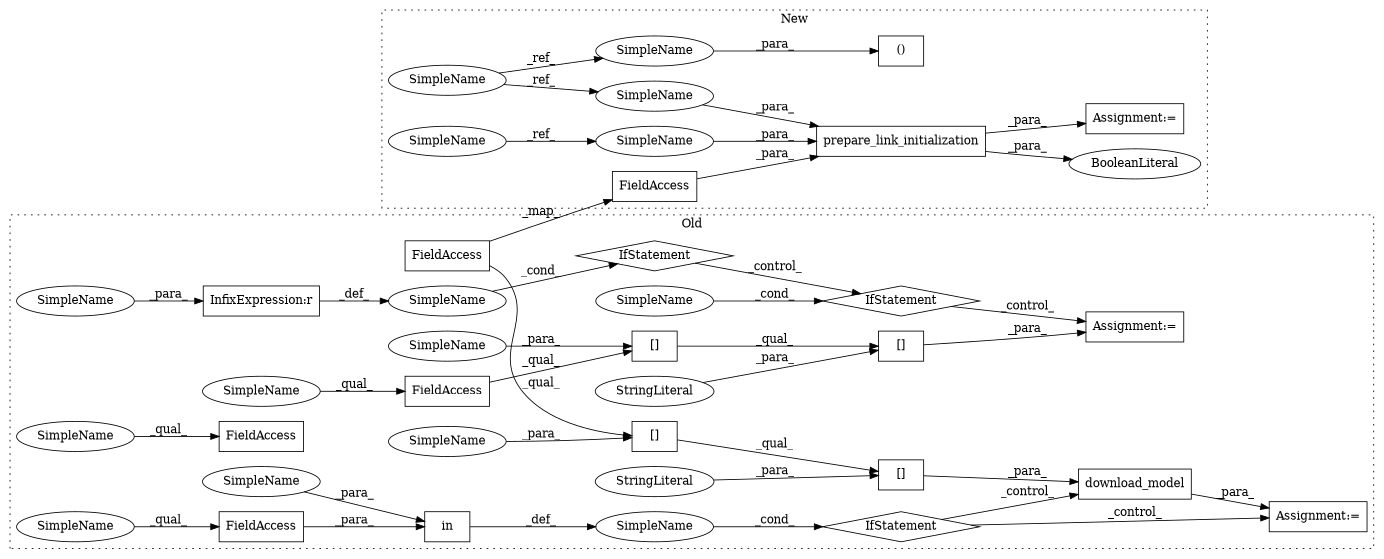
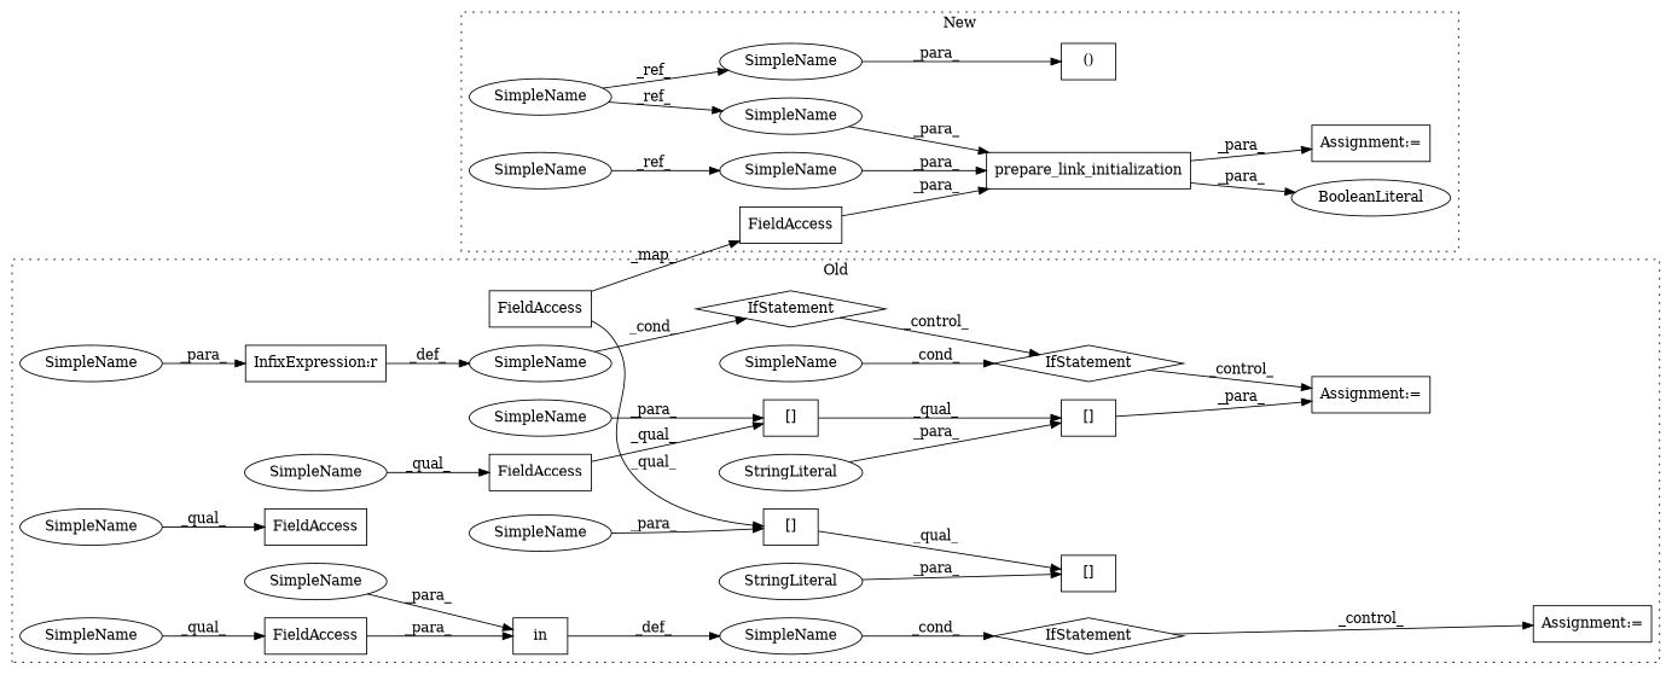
  digraph {
    rankdir=LR
    node [a=42 l=12 shape=ellipse]
    n1 [a=105 l=32 label=in s=2240 shape=box]
    n2 [a=25 l="8,2" label=IfStatement s="2232,2272" shape=diamond]
    n3 [a=7 l=1 label="Assignment:=" s=2286 shape=box]
    n4 [label=SimpleName l=""]
    n5 [a=22 label=FieldAccess s=2260 shape=box]
    n6 [a=22 label=FieldAccess s=1308 shape=box]
    n7 [a=22 label=FieldAccess s=1429 shape=box]
    n8 [a=2 l="13,1" label="[]" s="1429,1458" shape=box]
-   n9 [a=32 l="15,1" label=download_model s="2287,2339" shape=box]
    n10 [a=2 l="31,1" label="[]" s="1429,1472" shape=box]
    n11 [a=45 label=StringLiteral s=1460]
    n12 [a=2 l="31,1" label="[]" s="2302,2338" shape=box]
    n13 [a=45 l=5 label=StringLiteral s=2333]
    n14 [a=2 l="13,1" label="[]" s="2302,2331" shape=box]
    n15 [a=7 l=1 label="Assignment:=" s=1428 shape=box]
    n16 [a=27 l=4 label="InfixExpression:r" s=1256 shape=box]
    n17 [label=SimpleName l=""]
    n18 [a=25 l="4,2" label=IfStatement s="1242,1264" shape=diamond]
    n19 [label=SimpleName l=""]
    n20 [a=25 l="10,2" label=IfStatement s="1274,1320" shape=diamond]
    n21 [a=22 label=FieldAccess s=2302 shape=box]
    n22 [l=4 label=SimpleName s=1429]
    n23 [l=4 label=SimpleName s=2260]
    n24 [l=4 label=SimpleName s=1308]
    n25 [l=10 label=SimpleName s=1246]
    n26 [l=16 label=SimpleName s=1442]
    n27 [l=16 label=SimpleName s=2315]
    n28 [l=16 label=SimpleName s=2240]
    n29 [a=106 l=27 label="()" s=1276 shape=box]
    n30 [l=10 label=SimpleName s=1141]
    n31 [a=32 l="28,1" label=prepare_link_initialization s="1305,1378" shape=box]
    n32 [a=9 l=4 label=BooleanLiteral s=1374]
    n33 [a=7 l=2 label="Assignment:=" s=1303 shape=box]
    n34 [a=22 label=FieldAccess s=1361 shape=box]
    n35 [l=16 label=SimpleName s=824]
    n36 [l=10 label=SimpleName s=1276]
    n37 [l=10 label=SimpleName s=1333]
    n38 [l=16 label=SimpleName s=1344]
    subgraph cluster_1 {
      label=Old
      style=dotted
      n1
      n2
      n3
      n4
      n5
      n6
      n7
      n8
-     n9
      n10
      n11
      n12
      n13
      n14
      n15
      n16
      n17
      n18
      n19
      n20
      n21
      n22
      n23
      n24
      n25
      n26
      n27
      n28
    }
    subgraph cluster_2 {
      label=New
      style=dotted
      n29
      n30
      n31
      n32
      n33
      n34
      n35
      n36
      n37
      n38
    }
    n1 -> n4 [label=_def_]
    n2 -> n3 [label=_control_]
-   n2 -> n9 [label=_control_]
    n4 -> n2 [label=_cond_]
    n5 -> n1 [label=_para_]
    n7 -> n8 [label=_qual_]
    n8 -> n10 [label=_qual_]
-   n9 -> n3 [label=_para_]
    n10 -> n15 [label=_para_]
    n11 -> n10 [label=_para_]
-   n12 -> n9 [label=_para_]
    n13 -> n12 [label=_para_]
    n14 -> n12 [label=_qual_]
    n16 -> n17 [label=_def_]
    n17 -> n18 [label=_cond_]
    n18 -> n20 [label=_control_]
    n19 -> n20 [label=_cond_]
    n20 -> n15 [label=_control_]
    n21 -> n14 [label=_qual_]
    n21 -> n34 [label=_map_]
    n22 -> n7 [label=_qual_]
    n23 -> n5 [label=_qual_]
    n24 -> n6 [label=_qual_]
    n25 -> n16 [label=_para_]
    n26 -> n8 [label=_para_]
    n27 -> n14 [label=_para_]
    n28 -> n1 [label=_para_]
    n30 -> n36 [label=_ref_]
    n30 -> n37 [label=_ref_]
    n31 -> n32 [label=_para_]
    n31 -> n33 [label=_para_]
    n34 -> n31 [label=_para_]
    n35 -> n38 [label=_ref_]
    n36 -> n29 [label=_para_]
    n37 -> n31 [label=_para_]
    n38 -> n31 [label=_para_]
  }
